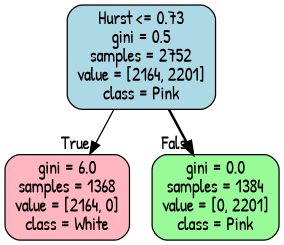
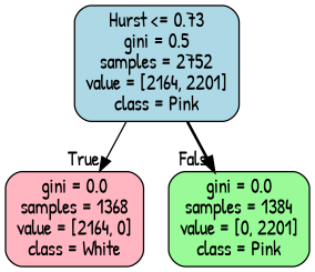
  digraph {
    fontname="Patrick Hand"
    node [color=black fontname="Patrick Hand" shape=box style="filled, rounded"]
    edge [fontname="Patrick Hand" labeldistance=2.5]
    n1 [fillcolor=lightblue label="Hurst <= 0.73\ngini = 0.5\nsamples = 2752\nvalue = [2164, 2201]\nclass = Pink"]
-   n2 [fillcolor=lightpink label="gini = 6.0\nsamples = 1368\nvalue = [2164, 0]\nclass = White"]
+   n2 [fillcolor=lightpink label="gini = 0.0\nsamples = 1368\nvalue = [2164, 0]\nclass = White"]
    n3 [fillcolor=palegreen label="gini = 0.0\nsamples = 1384\nvalue = [0, 2201]\nclass = Pink"]
    n1 -> n2 [headlabel=True labelangle=45 style=solid]
    n1 -> n3 [headlabel=False labelangle=-45 style=bold]
  }
